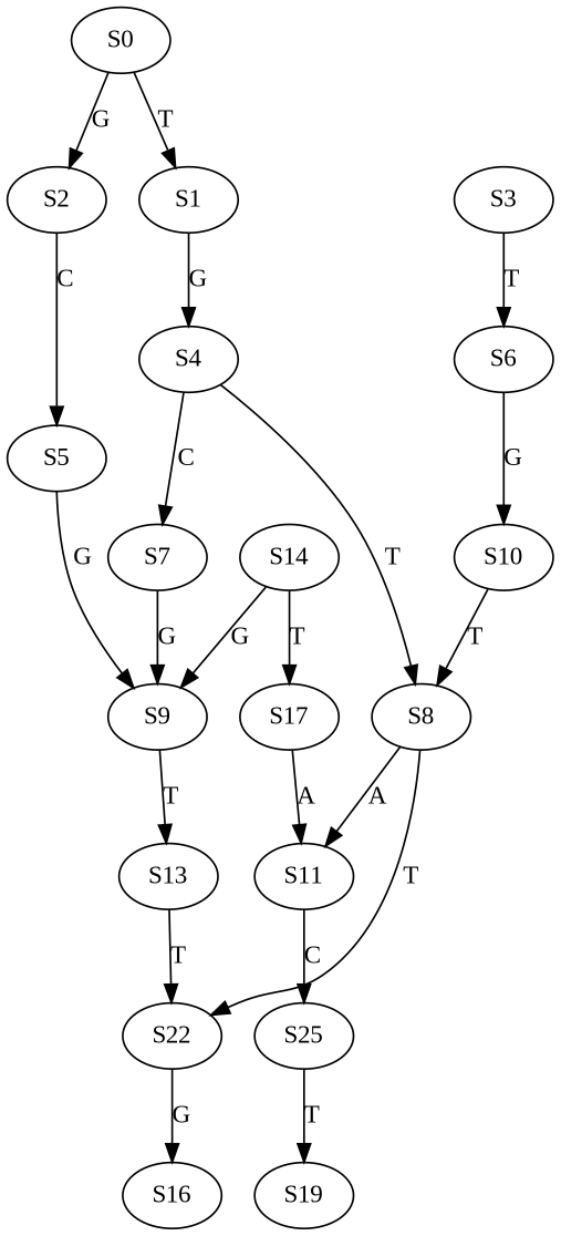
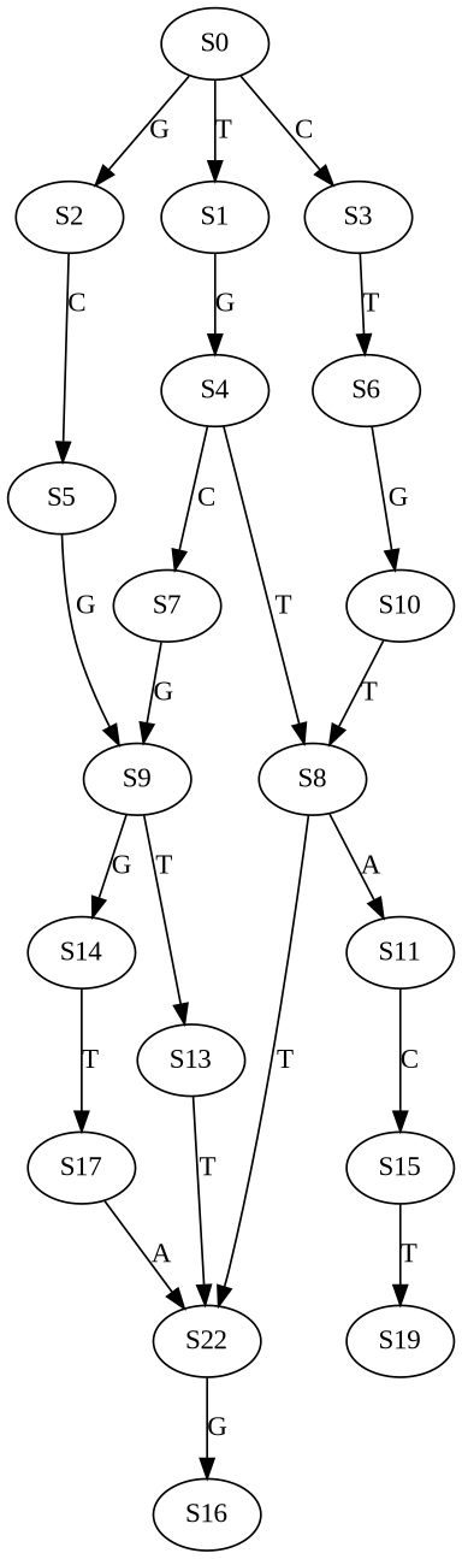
  strict digraph {
    fontname="Liberation Serif"
    node [fontname="Liberation Serif"]
    edge [fontname="Liberation Serif"]
    S0
    S1
    S2
    S3
    S4
    S5
    S6
    S7
    S8
    S9
    S10
    S11
    n13 [label=S22]
    S13
    S14
-   S15 [label=S25]
+   S15
    S16
    S17
    n19 [label=S19]
    S0 -> S1 [label=T]
    S0 -> S2 [label=G]
+   S0 -> S3 [label=C]
    S1 -> S4 [label=G]
    S2 -> S5 [label=C]
    S3 -> S6 [label=T]
    S4 -> S7 [label=C]
    S4 -> S8 [label=T]
    S5 -> S9 [label=G]
    S6 -> S10 [label=G]
    S7 -> S9 [label=G]
    S8 -> S11 [label=A]
    S8 -> n13 [label=T]
    S9 -> S13 [label=T]
-   S14 -> S9 [label=G]
+   S9 -> S14 [label=G]
    S10 -> S8 [label=T]
    S11 -> S15 [label=C]
    n13 -> S16 [label=G]
    S13 -> n13 [label=T]
    S14 -> S17 [label=T]
    S15 -> n19 [label=T]
-   S17 -> S11 [label=A]
+   S17 -> n13 [label=A]
  }
